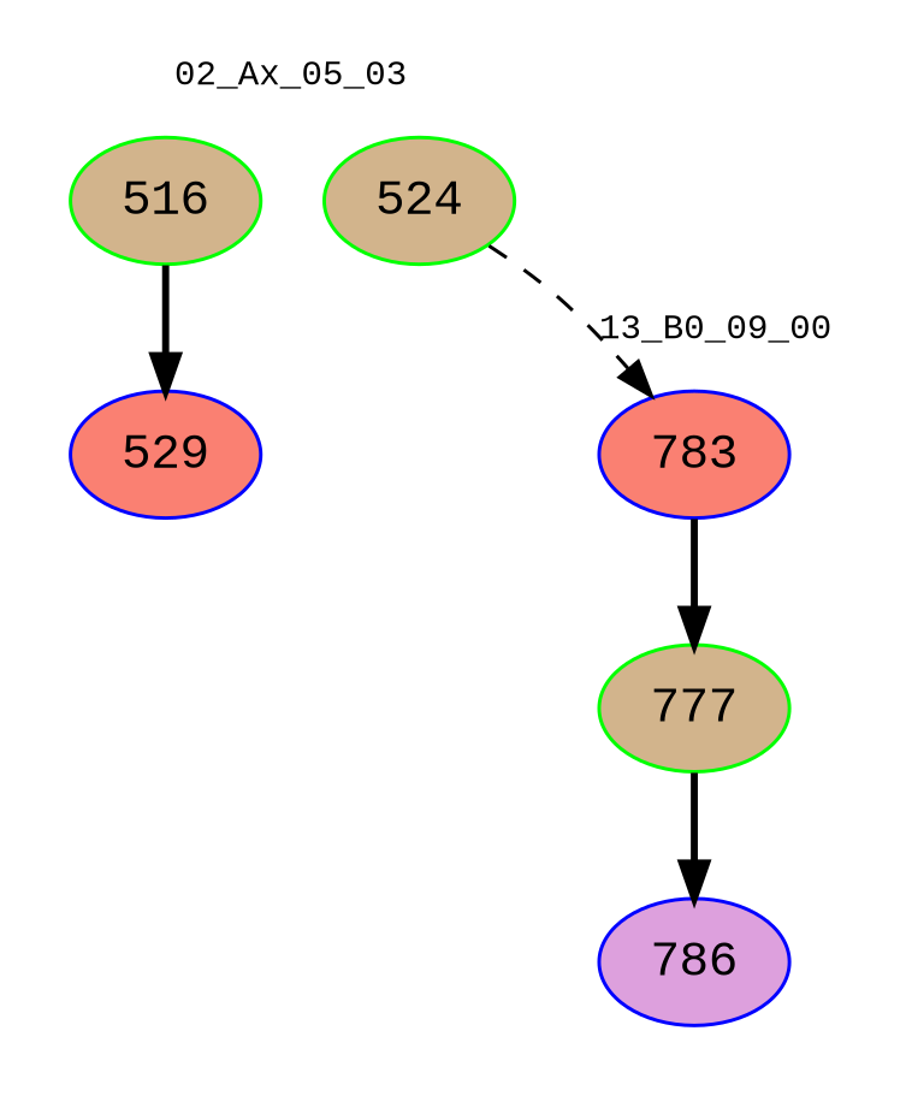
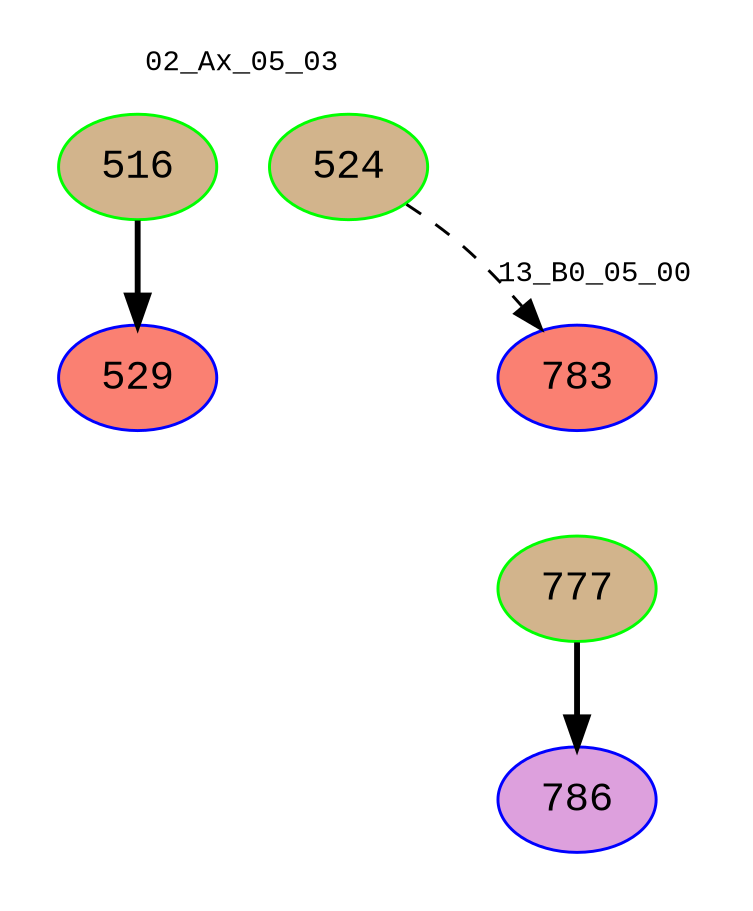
  digraph {
    fontname="Liberation Mono"
    node [color=green fillcolor=tan fontname="Liberation Mono" style=filled]
    edge [color=black fontname="Liberation Mono" style=bold]
    n1 [label=524]
    n2 [label=516]
    n3 [color=blue fillcolor=salmon label=529]
    n4 [color=blue fillcolor=salmon label=783]
    n5 [label=777]
    n6 [color=blue fillcolor=plum label=786]
    subgraph cluster_1 {
      color=white
      fontsize=10
      label="02_Ax_05_03"
      n1
      n2
      n3
    }
    subgraph cluster_2 {
      color=white
      fontsize=10
-     label="13_B0_09_00"
+     label="13_B0_05_00"
      n4
      n5
      n6
    }
    n1 -> n4 [style=dashed]
    n2 -> n3
-   n4 -> n5
    n5 -> n6
  }
